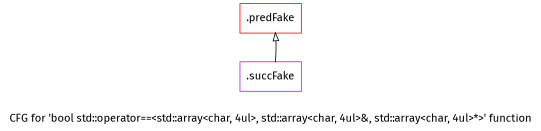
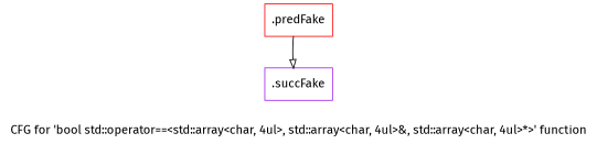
  digraph {
    label="CFG for 'bool std::operator==\<std::array\<char, 4ul\>, std::array\<char, 4ul\>&, std::array\<char, 4ul\>*\>' function"
    fontname="Fira Sans"
    node [shape=record fontname="Fira Sans"]
    n1 [label="{.predFake}" color=red]
    n2 [filename="/mnt/xilinx/Vitis_HLS/2021.2/tps/lnx64/gcc-6.2.0/lib/gcc/x86_64-pc-linux-gnu/6.2.0/../../../../include/c++/6.2.0/bits/stl_deque.h" label="{.succFake}" linenumber=267 color=purple]
-   n2 -> n1 [execusionnum=848 filename="/mnt/xilinx/Vitis_HLS/2021.2/tps/lnx64/gcc-6.2.0/lib/gcc/x86_64-pc-linux-gnu/6.2.0/../../../../include/c++/6.2.0/bits/stl_deque.h" arrowhead=onormal fontname="Fira Sans"]
+   n1 -> n2 [execusionnum=848 filename="/mnt/xilinx/Vitis_HLS/2021.2/tps/lnx64/gcc-6.2.0/lib/gcc/x86_64-pc-linux-gnu/6.2.0/../../../../include/c++/6.2.0/bits/stl_deque.h" arrowhead=onormal fontname="Fira Sans"]
  }
